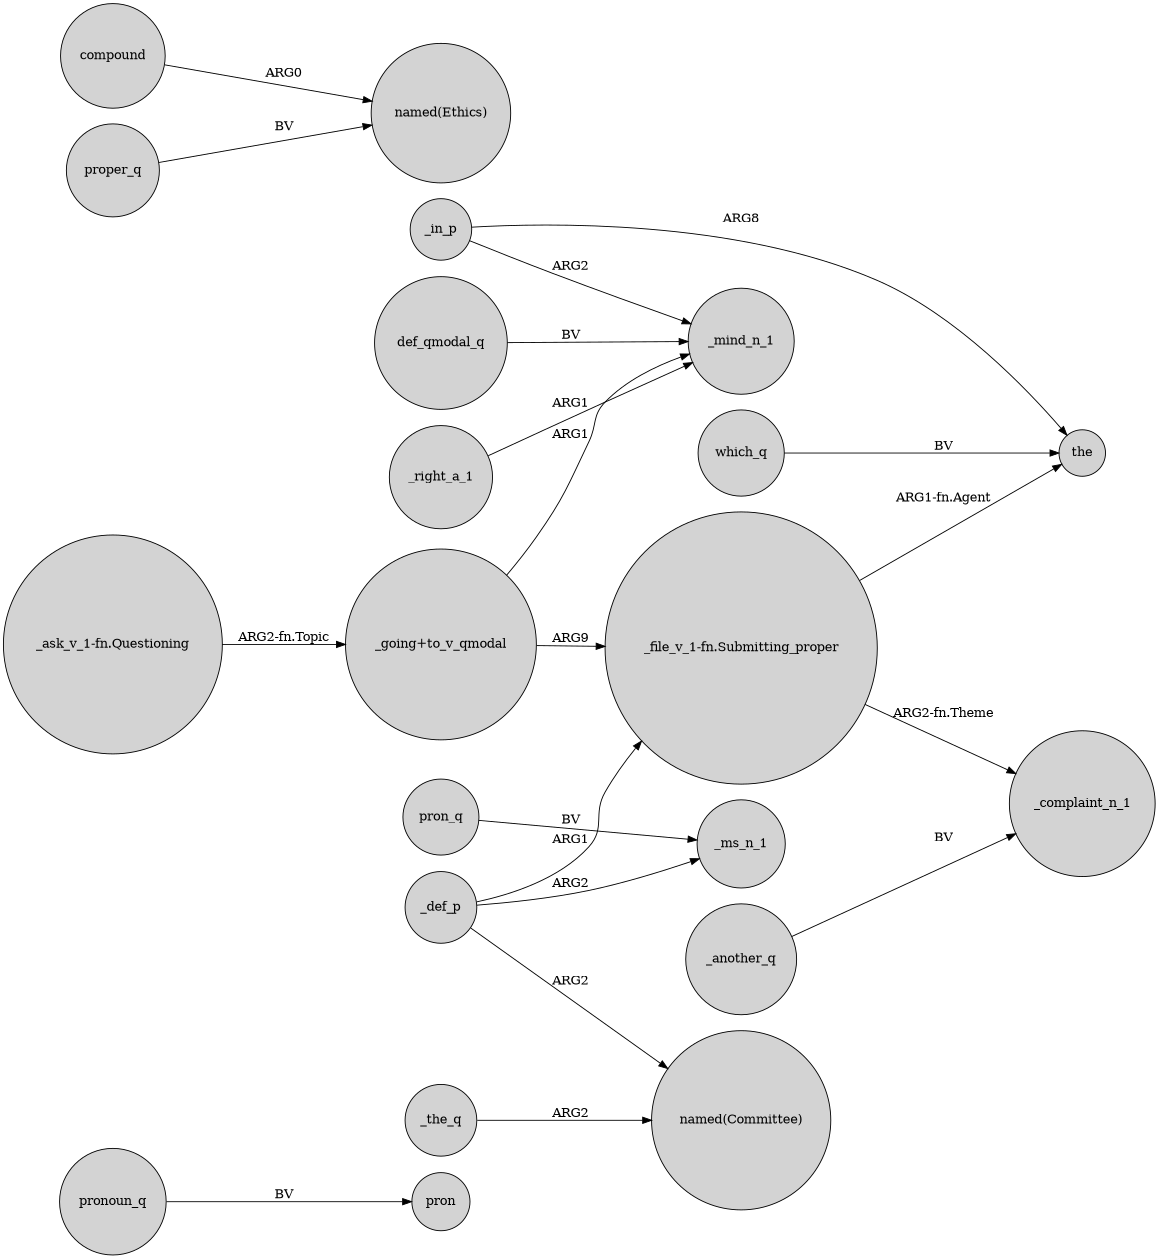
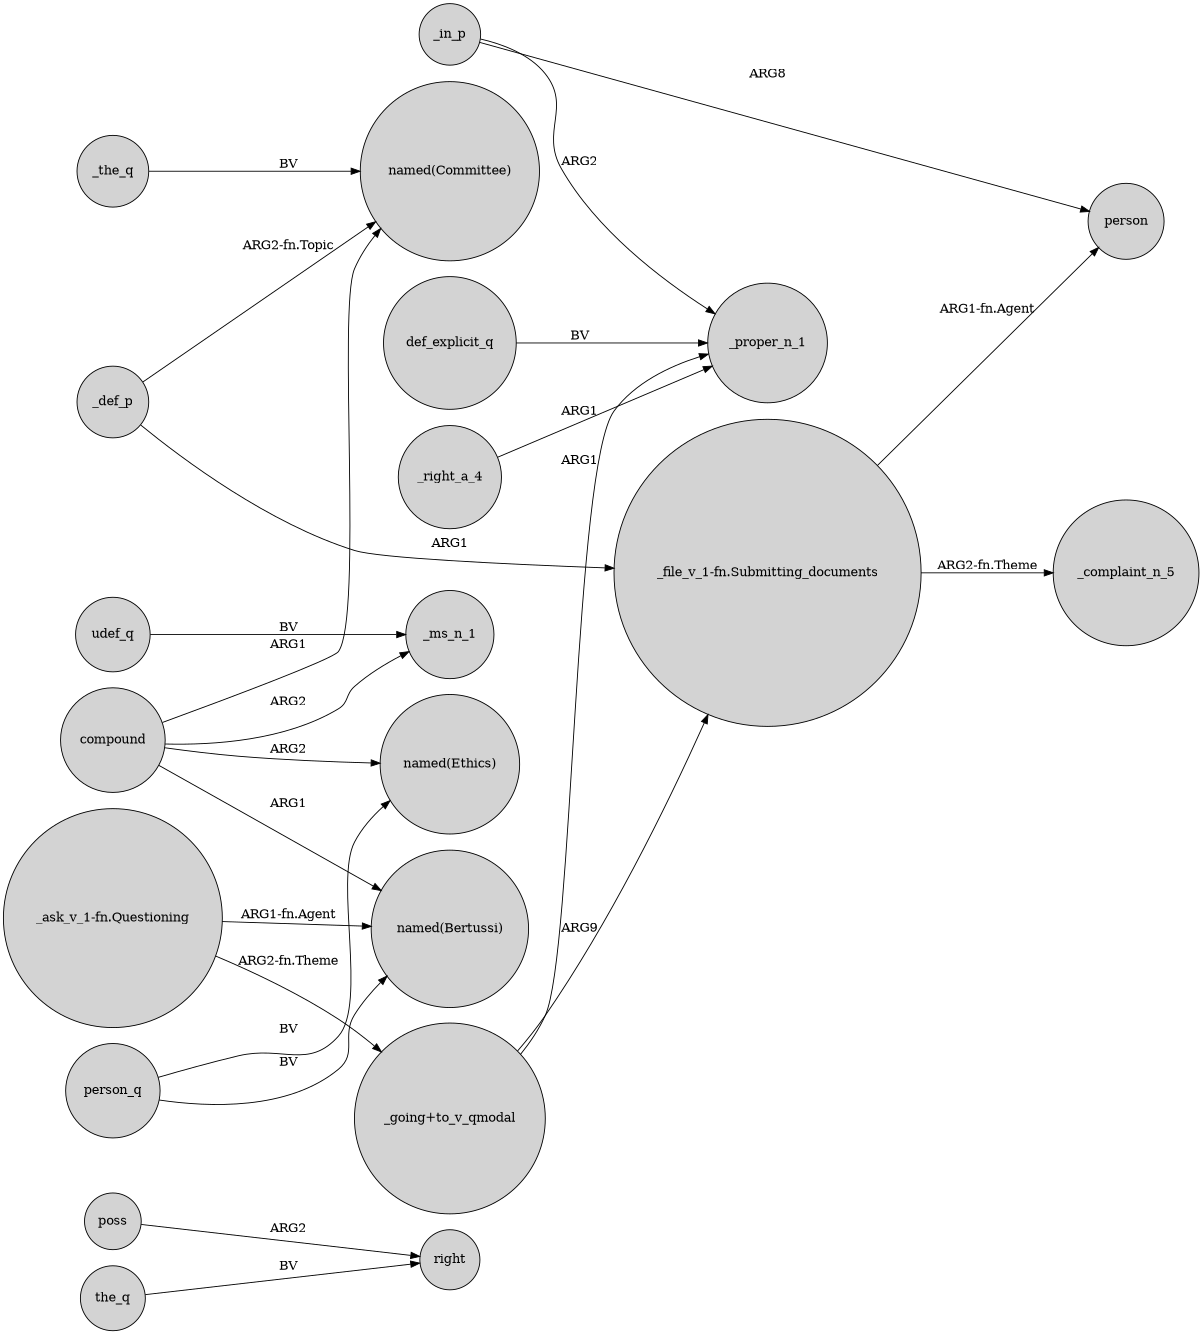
  digraph {
    fontname="DejaVu Serif"
    rankdir=LR
    node [fontname="DejaVu Serif" shape=circle style=filled]
    edge [fontname="DejaVu Serif"]
-   pron
+   poss
+   pron [label=right]
    "_ask_v_1-fn.Questioning"
    "_going+to_v_qmodal"
-   _mind_n_1
-   "_file_v_1-fn.Submitting_documents" [label="_file_v_1-fn.Submitting_proper"]
-   _complaint_n_1
-   person [label=the]
+   "named(Bertussi)"
+   _mind_n_1 [label=_proper_n_1]
+   "_file_v_1-fn.Submitting_documents"
+   _complaint_n_1 [label=_complaint_n_5]
+   person
    compound
    "named(Ethics)"
    _ms_n_1
    "named(Committee)"
-   proper_q
+   proper_q [label=person_q]
    _in_p
-   _another_q
    n17 [label=_def_p]
-   def_explicit_q [label=def_qmodal_q]
-   _right_a_1
-   pronoun_q
-   which_q
-   udef_q [label=pron_q]
+   def_explicit_q
+   _right_a_1 [label=_right_a_4]
+   pronoun_q [label=the_q]
+   udef_q
    _the_q
-   "_ask_v_1-fn.Questioning" -> "_going+to_v_qmodal" [label="ARG2-fn.Topic"]
+   poss -> pron [label=ARG2]
+   "_ask_v_1-fn.Questioning" -> "_going+to_v_qmodal" [label="ARG2-fn.Theme"]
+   "_ask_v_1-fn.Questioning" -> "named(Bertussi)" [label="ARG1-fn.Agent"]
    "_going+to_v_qmodal" -> _mind_n_1 [label=ARG1]
    "_going+to_v_qmodal" -> "_file_v_1-fn.Submitting_documents" [label=ARG9]
    "_file_v_1-fn.Submitting_documents" -> _complaint_n_1 [label="ARG2-fn.Theme"]
    "_file_v_1-fn.Submitting_documents" -> person [label="ARG1-fn.Agent"]
-   compound -> "named(Ethics)" [label=ARG0]
-   n17 -> _ms_n_1 [label=ARG2]
+   compound -> "named(Bertussi)" [label=ARG1]
+   compound -> "named(Ethics)" [label=ARG2]
+   compound -> _ms_n_1 [label=ARG2]
+   compound -> "named(Committee)" [label=ARG1]
+   proper_q -> "named(Bertussi)" [label=BV]
    proper_q -> "named(Ethics)" [label=BV]
    _in_p -> _mind_n_1 [label=ARG2]
    _in_p -> person [label=ARG8]
-   _another_q -> _complaint_n_1 [label=BV]
    n17 -> "_file_v_1-fn.Submitting_documents" [label=ARG1]
-   n17 -> "named(Committee)" [label=ARG2]
+   n17 -> "named(Committee)" [label="ARG2-fn.Topic"]
    def_explicit_q -> _mind_n_1 [label=BV]
    _right_a_1 -> _mind_n_1 [label=ARG1]
    pronoun_q -> pron [label=BV]
-   which_q -> person [label=BV]
    udef_q -> _ms_n_1 [label=BV]
-   _the_q -> "named(Committee)" [label=ARG2]
+   _the_q -> "named(Committee)" [label=BV]
  }
